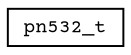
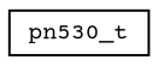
  digraph {
    rankdir=TB
    fontname="Courier Prime"
-   n1 [color=black fillcolor=white fontname="Courier Prime" fontsize=10 height=0.2 label=pn532_t shape=record style=filled width=0.4]
+   n1 [color=black fillcolor=white fontname="Courier Prime" fontsize=10 height=0.2 label=pn530_t shape=record style=filled width=0.4]
  }
